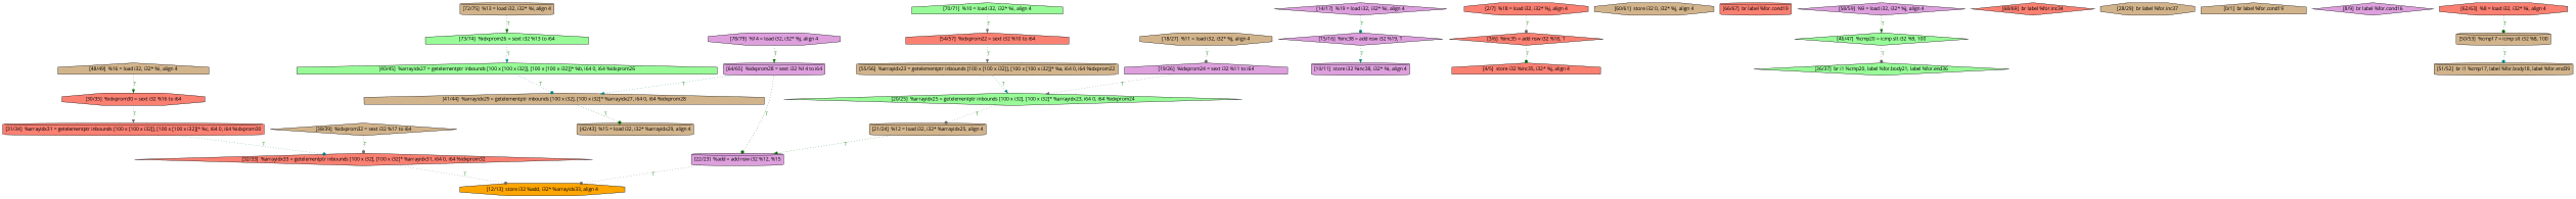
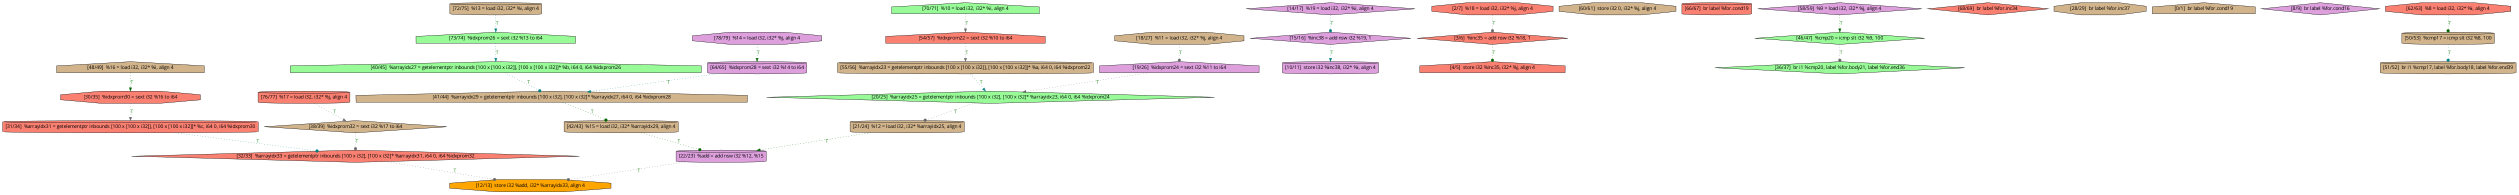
  digraph {
    fontname="Open Sans"
    node [fillcolor=tan fontname="Open Sans" shape=cylinder style=filled]
    edge [arrowhead=dot color=gray40 fontcolor=forestgreen fontname="Open Sans" style=dotted]
    n1 [label="[21/24]  %12 = load i32, i32* %arrayidx25, align 4"]
    n2 [fillcolor=plum label="[22/23]  %add = add nsw i32 %12, %15"]
    n3 [fillcolor=orange label="[12/13]  store i32 %add, i32* %arrayidx33, align 4" shape=octagon]
    n4 [fillcolor=palegreen label="[70/71]  %10 = load i32, i32* %i, align 4" shape=house]
    n5 [fillcolor=salmon label="[54/57]  %idxprom22 = sext i32 %10 to i64" shape=house]
    n6 [label="[55/56]  %arrayidx23 = getelementptr inbounds [100 x [100 x i32]], [100 x [100 x i32]]* %a, i64 0, i64 %idxprom22"]
    n7 [fillcolor=plum label="[14/17]  %19 = load i32, i32* %i, align 4" shape=diamond]
    n8 [fillcolor=plum label="[15/16]  %inc38 = add nsw i32 %19, 1" shape=diamond]
    n9 [fillcolor=plum label="[10/11]  store i32 %inc38, i32* %i, align 4"]
    n10 [fillcolor=salmon label="[3/6]  %inc35 = add nsw i32 %18, 1" shape=diamond]
    n11 [fillcolor=salmon label="[4/5]  store i32 %inc35, i32* %j, align 4" shape=house]
    n12 [label="[60/61]  store i32 0, i32* %j, align 4" shape=octagon]
    n13 [label="[42/43]  %15 = load i32, i32* %arrayidx29, align 4"]
    n14 [fillcolor=salmon label="[66/67]  br label %for.cond19"]
    n15 [fillcolor=palegreen label="[46/47]  %cmp20 = icmp slt i32 %9, 100" shape=diamond]
    n16 [fillcolor=palegreen label="[36/37]  br i1 %cmp20, label %for.body21, label %for.end36" shape=diamond]
    n17 [fillcolor=palegreen label="[73/74]  %idxprom26 = sext i32 %13 to i64" shape=house]
    n18 [fillcolor=palegreen label="[40/45]  %arrayidx27 = getelementptr inbounds [100 x [100 x i32]], [100 x [100 x i32]]* %b, i64 0, i64 %idxprom26" shape=house]
    n19 [label="[41/44]  %arrayidx29 = getelementptr inbounds [100 x i32], [100 x i32]* %arrayidx27, i64 0, i64 %idxprom28" shape=house]
    n20 [label="[72/75]  %13 = load i32, i32* %i, align 4"]
    n21 [fillcolor=salmon label="[68/69]  br label %for.inc34" shape=diamond]
    n22 [label="[48/49]  %16 = load i32, i32* %i, align 4" shape=house]
    n23 [fillcolor=salmon label="[30/35]  %idxprom30 = sext i32 %16 to i64" shape=octagon]
    n24 [fillcolor=salmon label="[31/34]  %arrayidx31 = getelementptr inbounds [100 x [100 x i32]], [100 x [100 x i32]]* %c, i64 0, i64 %idxprom30"]
    n25 [fillcolor=palegreen label="[20/25]  %arrayidx25 = getelementptr inbounds [100 x i32], [100 x i32]* %arrayidx23, i64 0, i64 %idxprom24" shape=diamond]
    n26 [label="[28/29]  br label %for.inc37" shape=octagon]
    n27 [fillcolor=plum label="[64/65]  %idxprom28 = sext i32 %14 to i64"]
    n28 [fillcolor=salmon label="[32/33]  %arrayidx33 = getelementptr inbounds [100 x i32], [100 x i32]* %arrayidx31, i64 0, i64 %idxprom32" shape=diamond]
    n29 [fillcolor=salmon label="[2/7]  %18 = load i32, i32* %j, align 4" shape=octagon]
    n30 [label="[0/1]  br label %for.cond19" shape=house]
    n31 [fillcolor=plum label="[78/79]  %14 = load i32, i32* %j, align 4" shape=octagon]
    n32 [fillcolor=plum label="[8/9]  br label %for.cond16" shape=diamond]
    n33 [fillcolor=salmon label="[62/63]  %8 = load i32, i32* %i, align 4" shape=octagon]
    n34 [label="[50/53]  %cmp17 = icmp slt i32 %8, 100"]
    n35 [label="[51/52]  br i1 %cmp17, label %for.body18, label %for.end39"]
    n36 [fillcolor=plum label="[58/59]  %9 = load i32, i32* %j, align 4" shape=diamond]
    n37 [fillcolor=plum label="[19/26]  %idxprom24 = sext i32 %11 to i64" shape=house]
    n38 [label="[18/27]  %11 = load i32, i32* %j, align 4" shape=octagon]
    n39 [label="[38/39]  %idxprom32 = sext i32 %17 to i64" shape=diamond]
+   n40 [fillcolor=salmon label="[76/77]  %17 = load i32, i32* %j, align 4"]
    n1 -> n2 [arrowhead=normal color=darkgreen label=T]
    n2 -> n3 [label=T]
    n4 -> n5 [arrowhead=normal label=T]
    n5 -> n6 [arrowhead=normal label=T]
    n6 -> n25 [arrowhead=normal color=teal label=T]
    n7 -> n8 [color=teal label=T]
    n8 -> n9 [arrowhead=normal color=teal label=T]
    n10 -> n11 [color=darkgreen label=T]
-   n27 -> n2 [color=darkgreen label=T]
+   n13 -> n2 [color=darkgreen label=T]
    n15 -> n16 [label=T]
    n17 -> n18 [arrowhead=normal color=teal label=T]
    n18 -> n19 [color=teal label=T]
    n19 -> n13 [color=darkgreen label=T]
-   n20 -> n17 [arrowhead=normal color=darkgreen label=T]
+   n20 -> n17 [arrowhead=normal color=teal label=T]
    n22 -> n23 [arrowhead=normal color=darkgreen label=T]
    n23 -> n24 [arrowhead=normal label=T]
    n24 -> n28 [color=teal label=T]
    n25 -> n1 [label=T]
    n27 -> n19 [arrowhead=normal color=teal label=T]
    n28 -> n3 [label=T]
    n29 -> n10 [label=T]
    n31 -> n27 [arrowhead=normal color=darkgreen label=T]
    n33 -> n34 [color=darkgreen label=T]
    n34 -> n35 [color=teal label=T]
    n36 -> n15 [arrowhead=normal color=darkgreen label=T]
    n37 -> n25 [arrowhead=normal label=T]
    n38 -> n37 [label=T]
    n39 -> n28 [label=T]
+   n40 -> n39 [arrowhead=normal label=T]
  }
